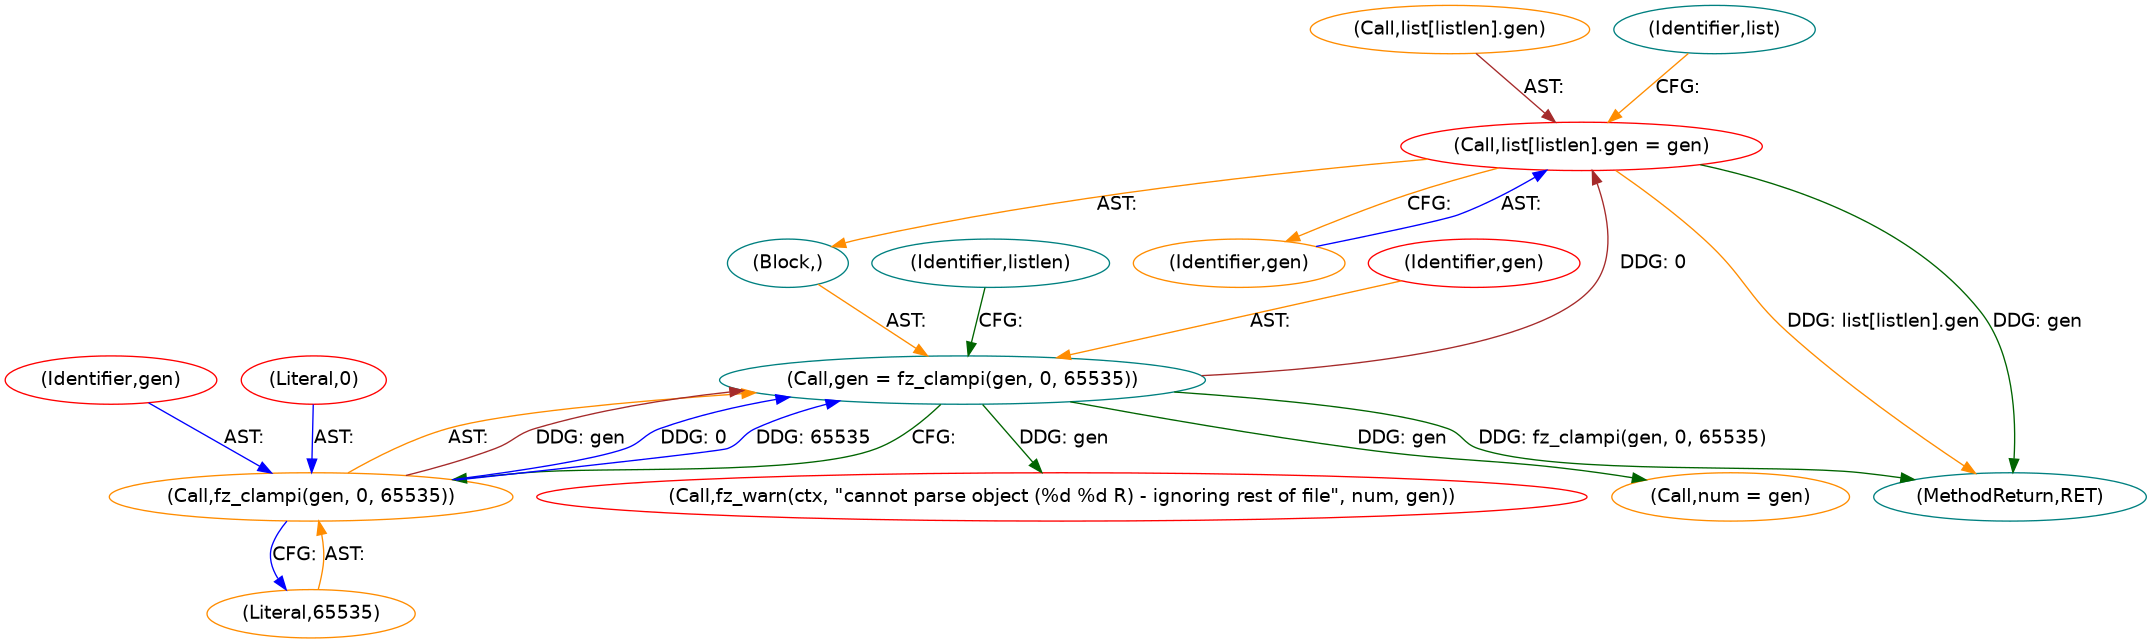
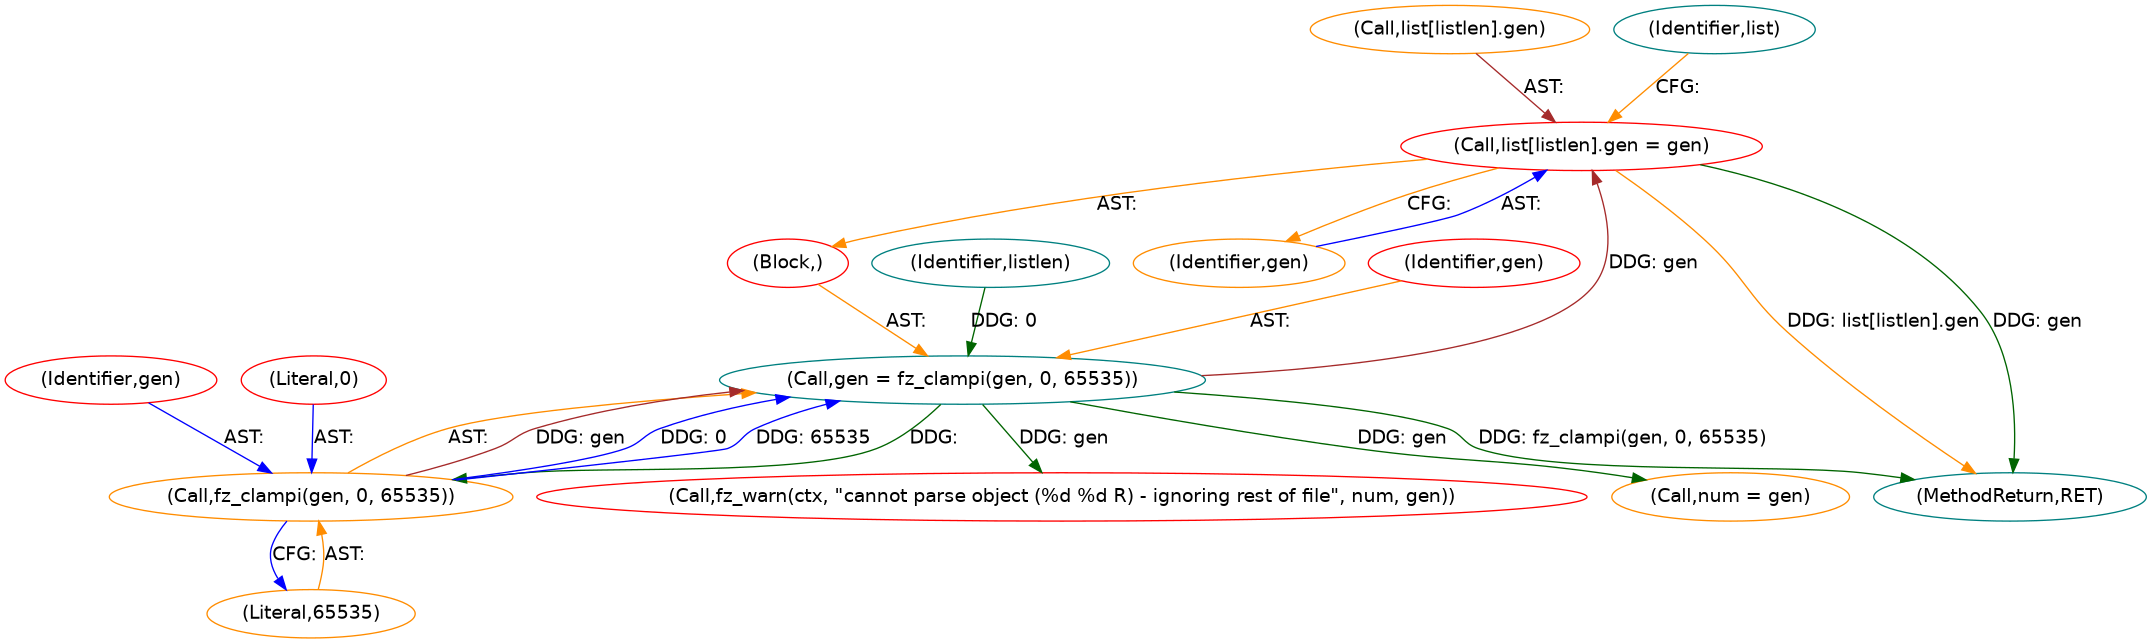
  digraph {
    fontname="DejaVu Sans"
    node [color=red fontname="DejaVu Sans"]
    edge [color=darkorange fontname="DejaVu Sans"]
    n1 [label="(Call,list[listlen].gen = gen)"]
    n2 [color=darkorange label="(Identifier,gen)"]
-   n3 [color=teal label="(Block,)"]
+   n3 [label="(Block,)"]
    n4 [color=teal label="(MethodReturn,RET)"]
    n5 [color=teal label="(Call,gen = fz_clampi(gen, 0, 65535))"]
    n6 [color=darkorange label="(Call,fz_clampi(gen, 0, 65535))"]
    n7 [color=darkorange label="(Call,num = gen)"]
    n8 [label="(Call,fz_warn(ctx, \"cannot parse object (%d %d R) - ignoring rest of file\", num, gen))"]
    n9 [color=darkorange label="(Literal,65535)"]
    n10 [color=teal label="(Identifier,listlen)"]
    n11 [label="(Identifier,gen)"]
    n12 [color=darkorange label="(Call,list[listlen].gen)"]
    n13 [label="(Identifier,gen)"]
    n14 [color=teal label="(Identifier,list)"]
    n15 [label="(Literal,0)"]
    n1 -> n2 [label="CFG: "]
    n1 -> n3 [label="AST: "]
    n1 -> n4 [label="DDG: list[listlen].gen"]
    n1 -> n4 [color=darkgreen label="DDG: gen"]
    n2 -> n1 [color=blue label="AST: "]
    n3 -> n5 [label="AST: "]
-   n5 -> n1 [color=brown label="DDG: 0"]
+   n5 -> n1 [color=brown label="DDG: gen"]
    n5 -> n4 [color=darkgreen label="DDG: fz_clampi(gen, 0, 65535)"]
-   n5 -> n6 [color=darkgreen label="CFG: "]
+   n5 -> n6 [color=darkgreen label="DDG: "]
    n5 -> n7 [color=darkgreen label="DDG: gen"]
    n5 -> n8 [color=darkgreen label="DDG: gen"]
    n6 -> n5 [label="AST: "]
    n6 -> n5 [color=brown label="DDG: gen"]
    n6 -> n5 [color=blue label="DDG: 0"]
    n6 -> n5 [color=blue label="DDG: 65535"]
    n6 -> n9 [color=blue label="CFG: "]
    n9 -> n6 [label="AST: "]
-   n10 -> n5 [color=darkgreen label="CFG: "]
+   n10 -> n5 [color=darkgreen label="DDG: 0"]
    n11 -> n5 [label="AST: "]
    n12 -> n1 [color=brown label="AST: "]
    n13 -> n6 [color=blue label="AST: "]
    n14 -> n1 [label="CFG: "]
    n15 -> n6 [color=blue label="AST: "]
  }
